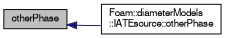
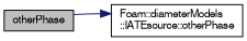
  digraph {
    rankdir=LR
    node [color=black fontname=FreeSans fontsize=10 shape=record]
    n1 [fillcolor=grey75 fontcolor=black height=0.2 label=otherPhase style=filled width=0.4]
    n2 [height=0.2 label="Foam::diameterModels\l::IATEsource::otherPhase" width=0.4]
-   n1 -> n2 [color=midnightblue dir=back fontname=FreeSans fontsize=10 labelfontname=FreeSans labelfontsize=10 style=solid]
+   n2 -> n1 [color=midnightblue dir=back fontname=FreeSans fontsize=10 labelfontname=FreeSans labelfontsize=10 style=solid]
  }
